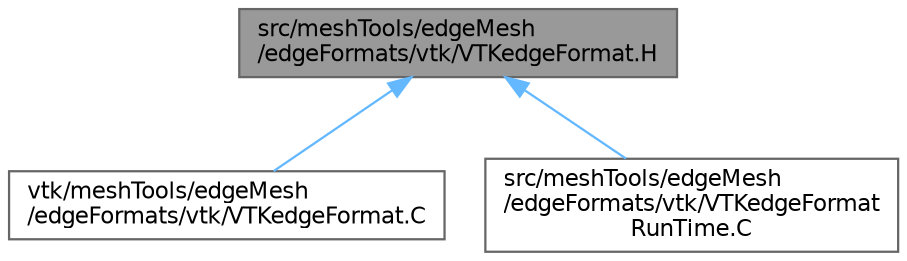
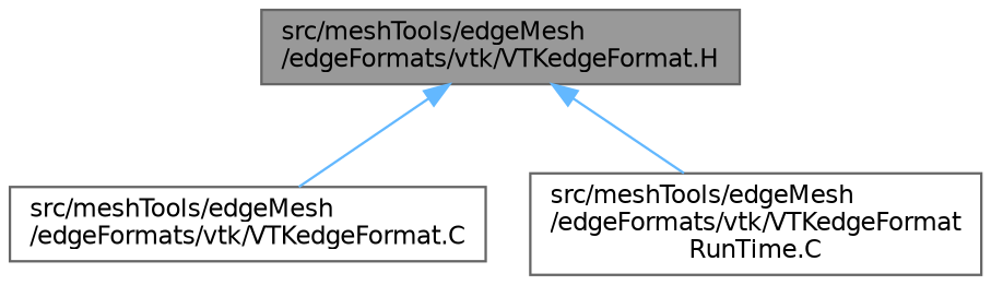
  digraph {
    node [color=grey40 fillcolor=white fontname=Helvetica fontsize=10 shape=box style=filled]
    edge [color=steelblue1 dir=back fontname=Helvetica fontsize=10 labelfontname=Helvetica labelfontsize=10 style=solid]
    n1 [color=gray40 fillcolor=grey60 fontcolor=black height=0.2 label="src/meshTools/edgeMesh\l/edgeFormats/vtk/VTKedgeFormat.H" width=0.4]
-   n2 [height=0.2 label="vtk/meshTools/edgeMesh\l/edgeFormats/vtk/VTKedgeFormat.C" width=0.4]
+   n2 [height=0.2 label="src/meshTools/edgeMesh\l/edgeFormats/vtk/VTKedgeFormat.C" width=0.4]
    n3 [height=0.2 label="src/meshTools/edgeMesh\l/edgeFormats/vtk/VTKedgeFormat\lRunTime.C" width=0.4]
    n1 -> n2
    n1 -> n3
  }
